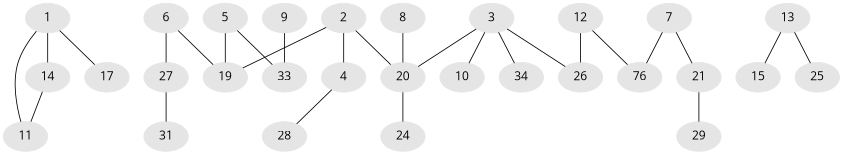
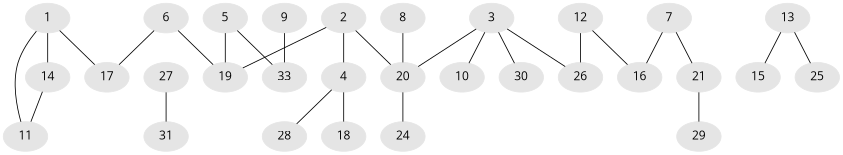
  graph {
    fontname="Open Sans"
    node [color=gray90 fontname="Open Sans" style=filled]
    edge [fontname="Open Sans" weight=1.0]
    1
    11
    14
    17
    2
    4
    19
    20
    28
+   18
    24
    3
    10
    26
-   30 [label=34]
+   30
    13
    15
    25
    5
    n20 [label=33]
    6
    27
    31
    7
    21
-   16 [label=76]
+   16
    29
    8
    9
    12
    1 -- 11
    1 -- 14
    1 -- 17
    14 -- 11
    2 -- 4
    2 -- 19
    2 -- 20
    4 -- 28
+   4 -- 18
    20 -- 24
    3 -- 20
    3 -- 10
    3 -- 26
    3 -- 30
    13 -- 15
    13 -- 25
    5 -- 19
    5 -- n20
    6 -- 19
-   6 -- 27
+   6 -- 17
    27 -- 31
    7 -- 21
    7 -- 16
    21 -- 29
    8 -- 20
    9 -- n20
    12 -- 26
    12 -- 16
  }
